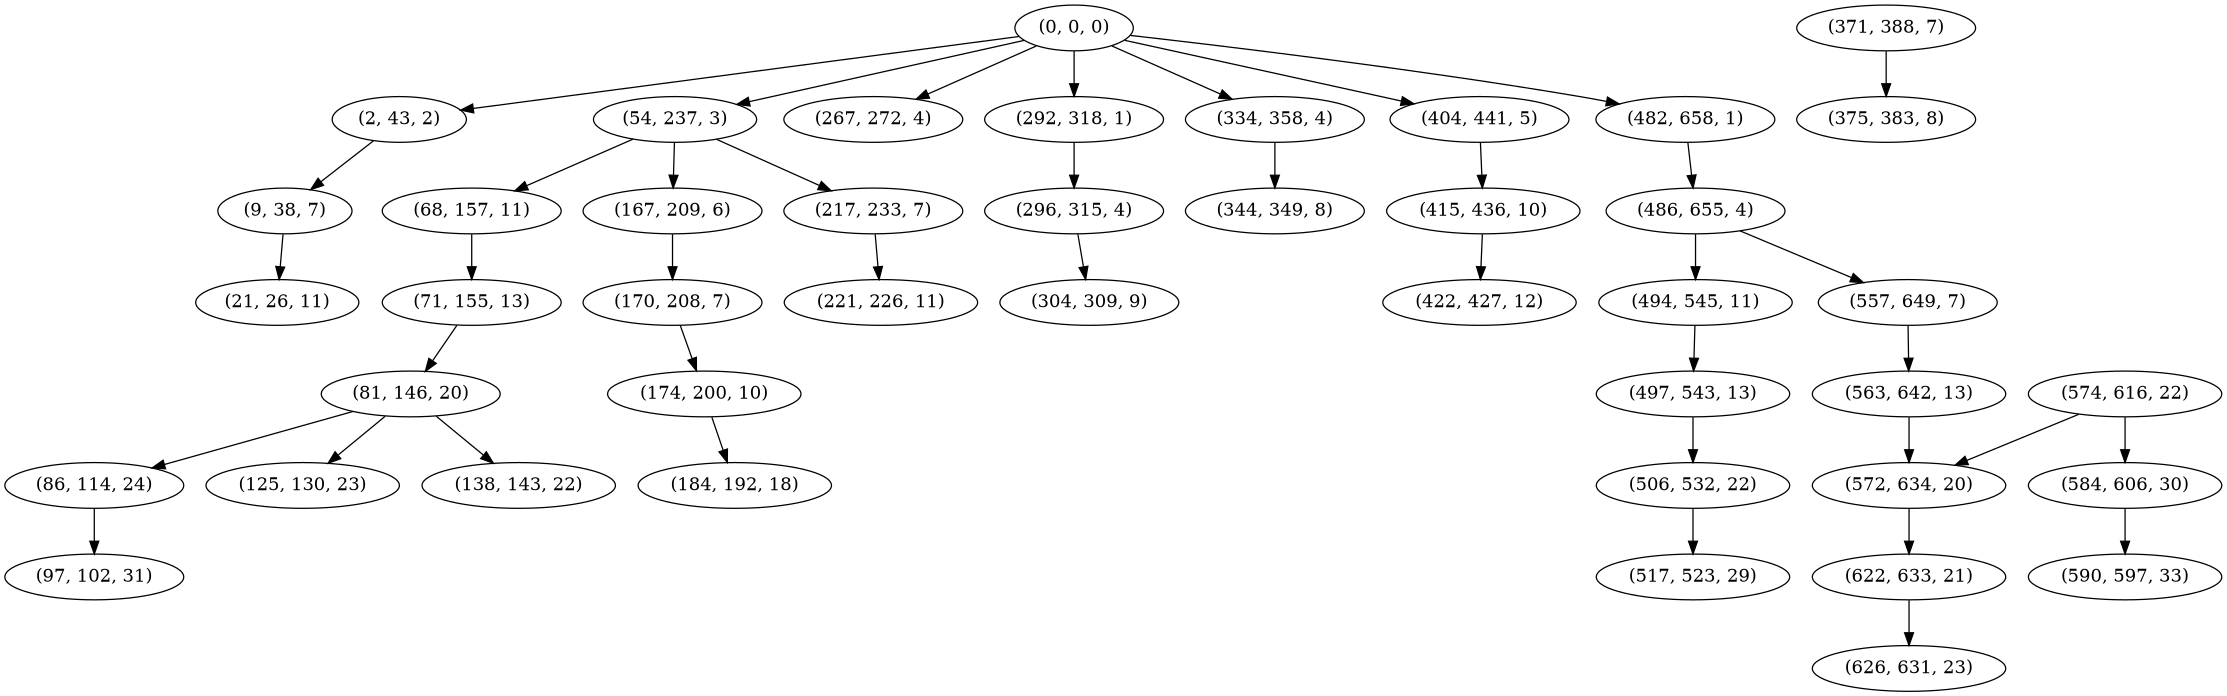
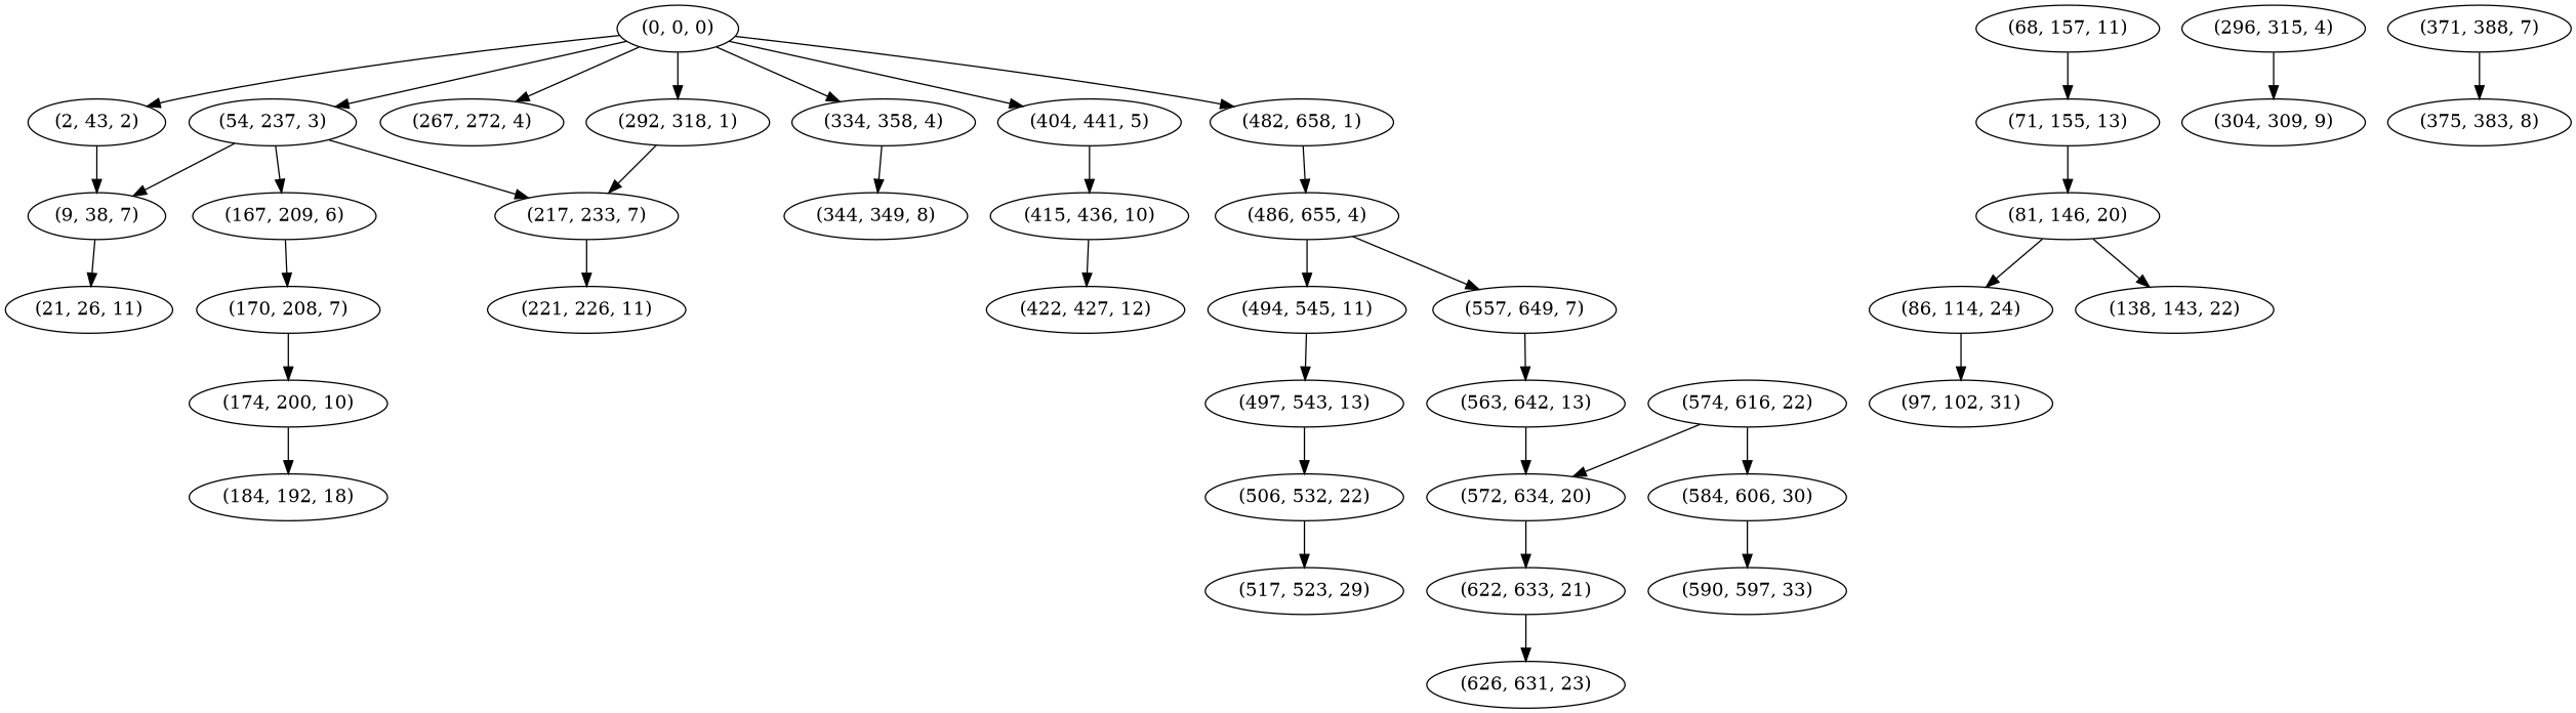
  digraph {
    "(0, 0, 0)"
    "(2, 43, 2)"
    "(54, 237, 3)"
    "(267, 272, 4)"
    "(292, 318, 1)"
    "(334, 358, 4)"
    "(404, 441, 5)"
    "(482, 658, 1)"
    "(9, 38, 7)"
    "(68, 157, 11)"
    "(167, 209, 6)"
    "(217, 233, 7)"
    "(296, 315, 4)"
    "(344, 349, 8)"
    "(415, 436, 10)"
    "(486, 655, 4)"
    "(21, 26, 11)"
    "(71, 155, 13)"
    "(170, 208, 7)"
    "(221, 226, 11)"
    "(81, 146, 20)"
    "(86, 114, 24)"
-   "(125, 130, 23)"
    "(138, 143, 22)"
    "(97, 102, 31)"
    "(174, 200, 10)"
    "(184, 192, 18)"
    "(304, 309, 9)"
    "(371, 388, 7)"
    "(375, 383, 8)"
    "(422, 427, 12)"
    "(494, 545, 11)"
    "(557, 649, 7)"
    "(497, 543, 13)"
    "(563, 642, 13)"
    "(506, 532, 22)"
    "(517, 523, 29)"
    "(572, 634, 20)"
    "(622, 633, 21)"
    "(574, 616, 22)"
    "(584, 606, 30)"
    "(626, 631, 23)"
    "(590, 597, 33)"
    "(0, 0, 0)" -> "(2, 43, 2)"
    "(0, 0, 0)" -> "(54, 237, 3)"
    "(0, 0, 0)" -> "(267, 272, 4)"
    "(0, 0, 0)" -> "(292, 318, 1)"
    "(0, 0, 0)" -> "(334, 358, 4)"
    "(0, 0, 0)" -> "(404, 441, 5)"
    "(0, 0, 0)" -> "(482, 658, 1)"
    "(2, 43, 2)" -> "(9, 38, 7)"
-   "(54, 237, 3)" -> "(68, 157, 11)"
+   "(54, 237, 3)" -> "(9, 38, 7)"
    "(54, 237, 3)" -> "(167, 209, 6)"
    "(54, 237, 3)" -> "(217, 233, 7)"
-   "(292, 318, 1)" -> "(296, 315, 4)"
+   "(292, 318, 1)" -> "(217, 233, 7)"
    "(334, 358, 4)" -> "(344, 349, 8)"
    "(404, 441, 5)" -> "(415, 436, 10)"
    "(482, 658, 1)" -> "(486, 655, 4)"
    "(9, 38, 7)" -> "(21, 26, 11)"
    "(68, 157, 11)" -> "(71, 155, 13)"
    "(167, 209, 6)" -> "(170, 208, 7)"
    "(217, 233, 7)" -> "(221, 226, 11)"
    "(296, 315, 4)" -> "(304, 309, 9)"
    "(415, 436, 10)" -> "(422, 427, 12)"
    "(486, 655, 4)" -> "(494, 545, 11)"
    "(486, 655, 4)" -> "(557, 649, 7)"
    "(71, 155, 13)" -> "(81, 146, 20)"
    "(170, 208, 7)" -> "(174, 200, 10)"
    "(81, 146, 20)" -> "(86, 114, 24)"
-   "(81, 146, 20)" -> "(125, 130, 23)"
    "(81, 146, 20)" -> "(138, 143, 22)"
    "(86, 114, 24)" -> "(97, 102, 31)"
    "(174, 200, 10)" -> "(184, 192, 18)"
    "(371, 388, 7)" -> "(375, 383, 8)"
    "(494, 545, 11)" -> "(497, 543, 13)"
    "(557, 649, 7)" -> "(563, 642, 13)"
    "(497, 543, 13)" -> "(506, 532, 22)"
    "(563, 642, 13)" -> "(572, 634, 20)"
    "(506, 532, 22)" -> "(517, 523, 29)"
    "(572, 634, 20)" -> "(622, 633, 21)"
    "(622, 633, 21)" -> "(626, 631, 23)"
    "(574, 616, 22)" -> "(572, 634, 20)"
    "(574, 616, 22)" -> "(584, 606, 30)"
    "(584, 606, 30)" -> "(590, 597, 33)"
  }
